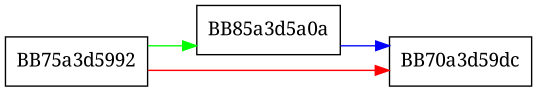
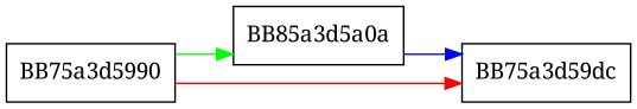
  digraph {
    fontname="Noto Serif"
    rankdir=LR
    splines=ortho
    node [fontname="Noto Serif" shape=box]
    edge [fontname="Noto Serif"]
    n1 [label=BB85a3d5a0a]
-   BB75a3d5990 [label=BB75a3d5992]
-   BB75a3d59dc [label=BB70a3d59dc]
+   BB75a3d5990
+   BB75a3d59dc
    n1 -> BB75a3d59dc [color=blue]
    BB75a3d5990 -> n1 [color=green]
    BB75a3d5990 -> BB75a3d59dc [color=red]
  }
